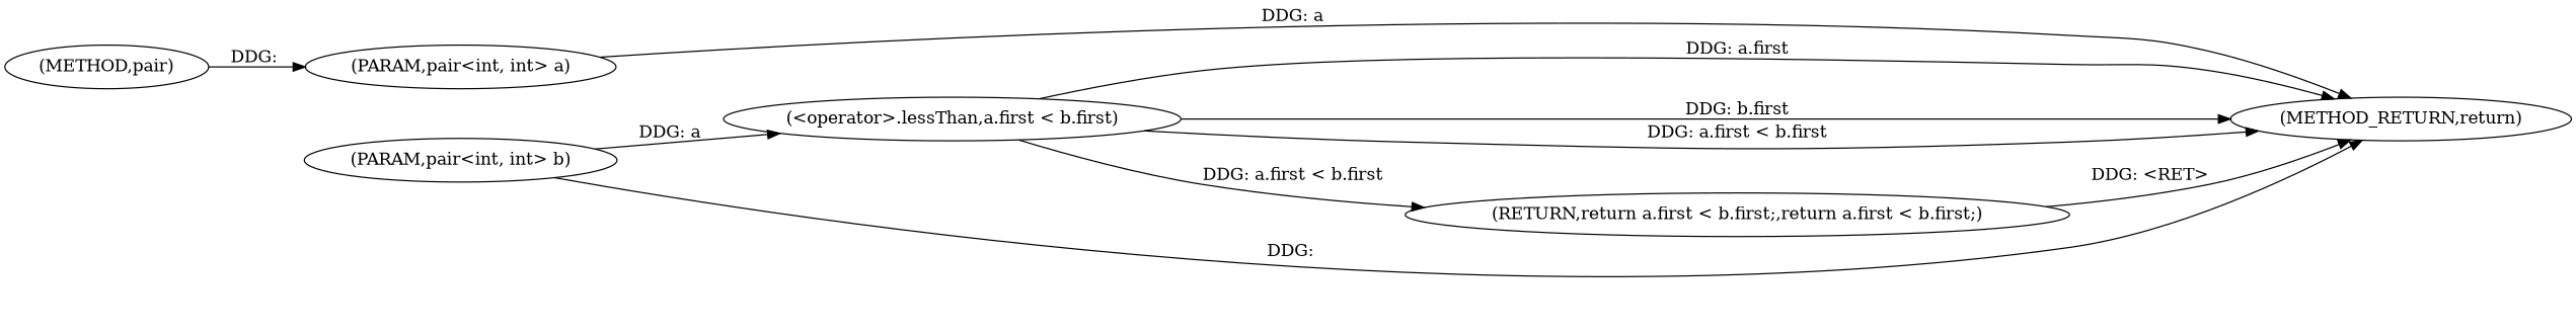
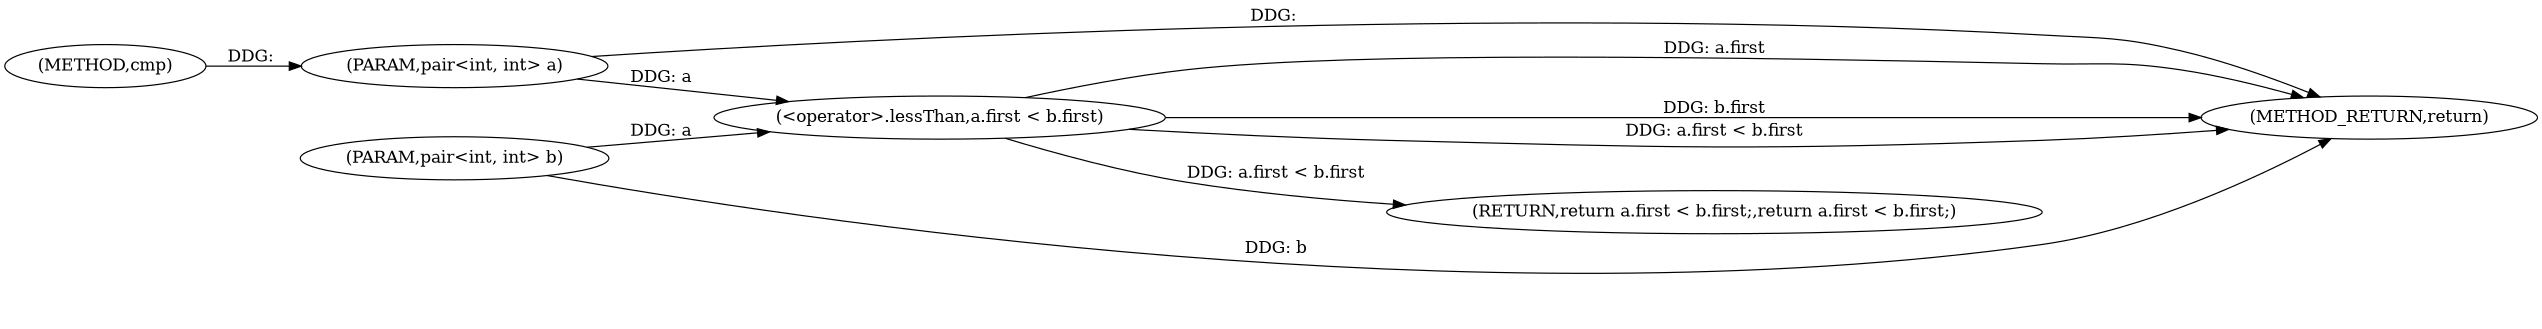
  digraph {
    rankdir=LR
-   n1 [label="(METHOD,pair)"]
+   n1 [label="(METHOD,cmp)"]
    n2 [label="(PARAM,pair<int, int> a)"]
    n3 [label="(METHOD_RETURN,return)"]
    n4 [label="(<operator>.lessThan,a.first < b.first)"]
    n5 [label="(PARAM,pair<int, int> b)"]
    n6 [label="(RETURN,return a.first < b.first;,return a.first < b.first;)"]
    n1 -> n2 [label="DDG: "]
-   n2 -> n3 [label="DDG: a"]
+   n2 -> n3 [label="DDG: "]
+   n2 -> n4 [label="DDG: a"]
    n4 -> n3 [label="DDG: a.first"]
    n4 -> n3 [label="DDG: b.first"]
    n4 -> n3 [label="DDG: a.first < b.first"]
    n4 -> n6 [label="DDG: a.first < b.first"]
-   n5 -> n3 [label="DDG: "]
+   n5 -> n3 [label="DDG: b"]
    n5 -> n4 [label="DDG: a"]
-   n6 -> n3 [label="DDG: <RET>"]
  }
